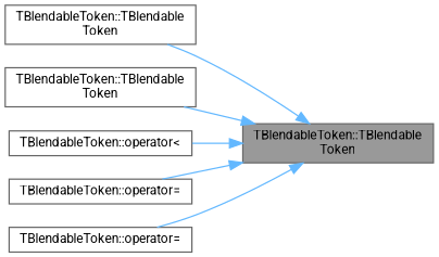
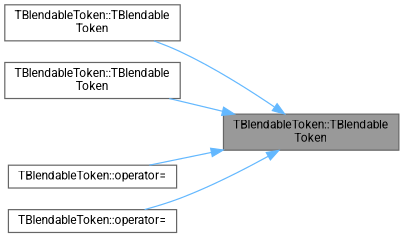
  digraph {
    rankdir=RL
    fontname=Roboto
    node [color=grey40 fillcolor=white fontname=Roboto fontsize=10 shape=box style=filled]
    edge [color=steelblue1 dir=back fontname=Roboto fontsize=10 labelfontname=Helvetica labelfontsize=10 style=solid]
    n1 [color=gray40 fillcolor=grey60 fontcolor=black height=0.2 label="TBlendableToken::TBlendable\lToken" width=0.4]
    n2 [height=0.2 label="TBlendableToken::TBlendable\lToken" width=0.4]
    n3 [height=0.2 label="TBlendableToken::TBlendable\lToken" width=0.4]
-   n4 [height=0.2 label="TBlendableToken::operator\<" width=0.4]
    n5 [height=0.2 label="TBlendableToken::operator=" width=0.4]
    n6 [height=0.2 label="TBlendableToken::operator=" width=0.4]
    n1 -> n2
    n1 -> n3
-   n1 -> n4
    n1 -> n5
    n1 -> n6
  }
